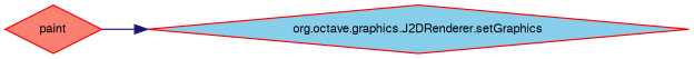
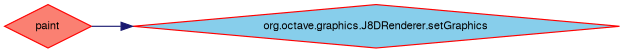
  digraph {
    rankdir=LR
    node [color=red fontname=FreeSans fontsize=10 shape=diamond style=filled]
    n1 [fillcolor=salmon fontcolor=black height=0.2 label=paint width=0.4]
-   n2 [fillcolor=skyblue height=0.2 label="org.octave.graphics.J2DRenderer.setGraphics" width=0.4]
+   n2 [fillcolor=skyblue height=0.2 label="org.octave.graphics.J8DRenderer.setGraphics" width=0.4]
    n1 -> n2 [color=midnightblue fontname=FreeSans fontsize=10 labelfontname=FreeSans labelfontsize=10 style=solid]
  }
